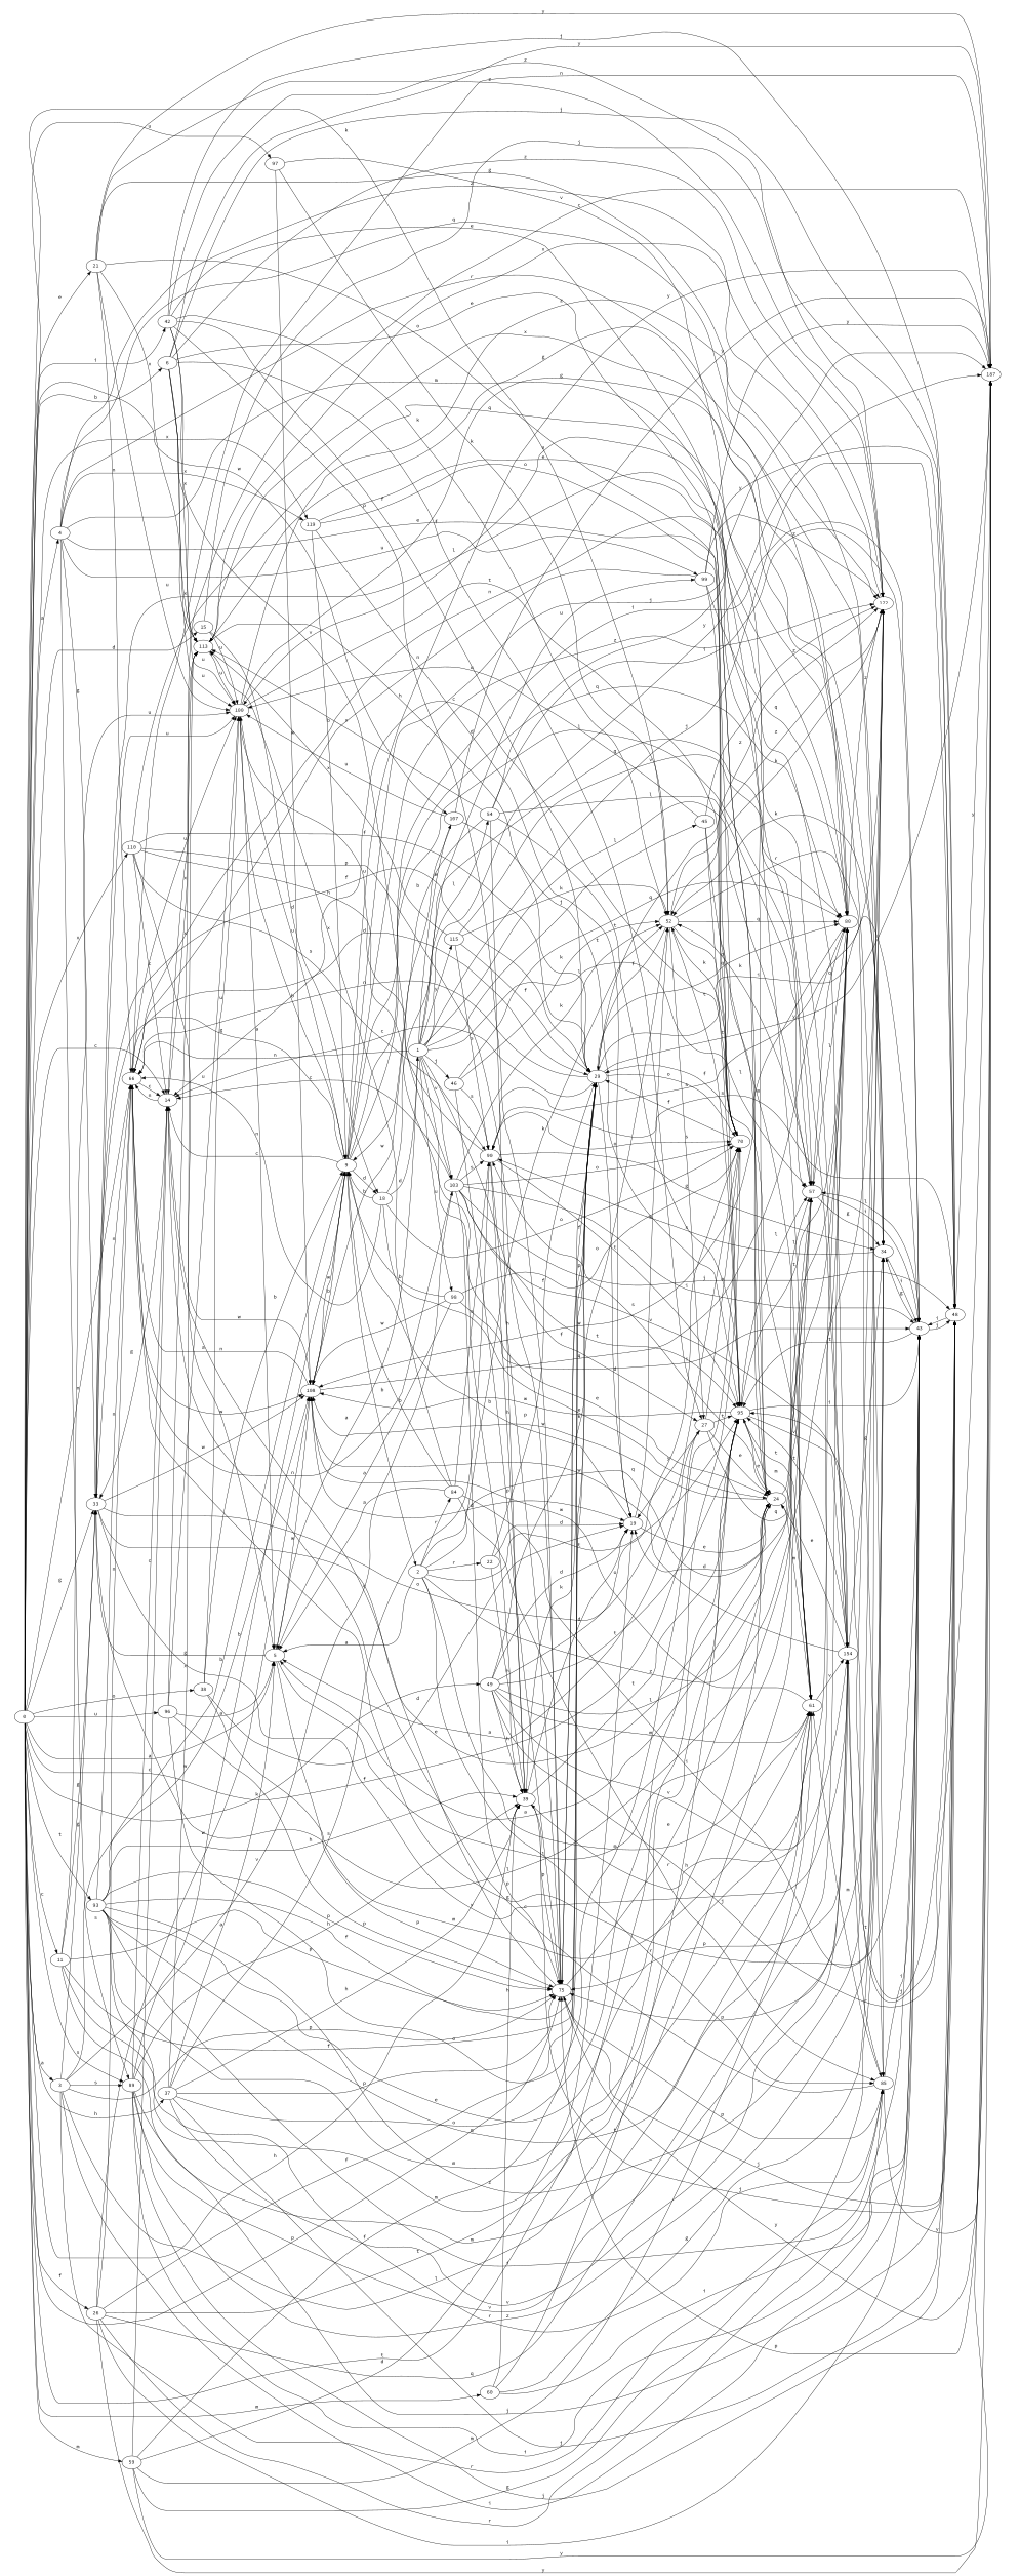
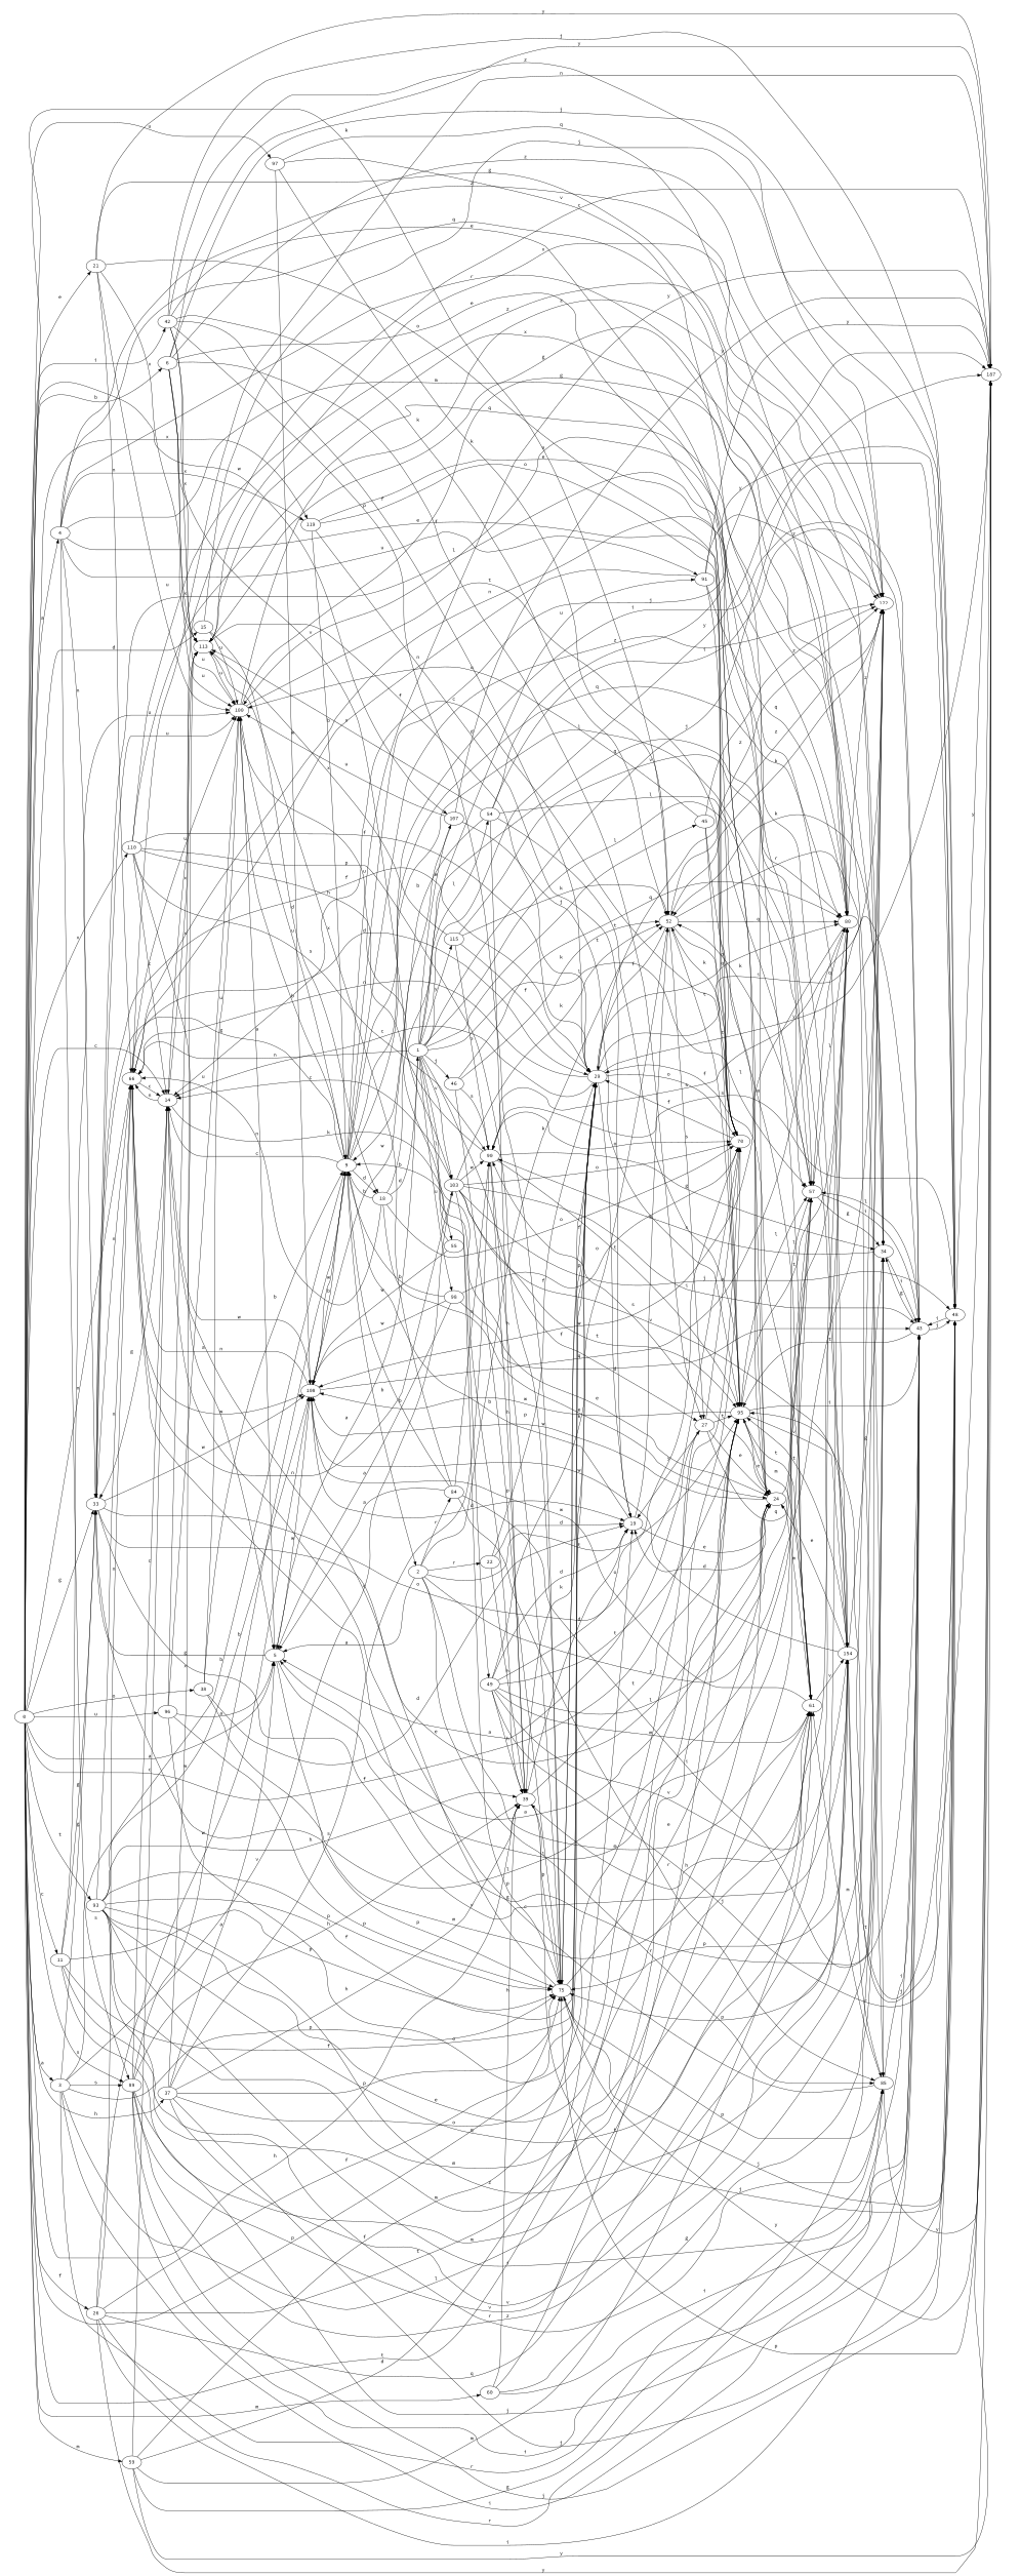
  strict digraph {
    fontname="Source Code Pro"
    rankdir=LR
    node [fontname="Source Code Pro"]
    edge [fontname="Source Code Pro"]
    0
    3
    4
    5
    6
    11
    14
    15
    21
    26
    27
    33
    37
    39
    42
    49
    52
    59
    60
    66
    n21 [label=38]
    75
    89
    93
    95
    96
    97
    107
    110
    n30 [label=119]
    57
    103
    85
    43
    108
    24
-   99
+   99 [label=91]
    61
    80
    122
    48
    n42 [label=187]
    100
    113
    29
    18
    70
    34
    19
    n50 [label=154]
    90
    9
    1
    45
    46
    54
+   55
    98
    115
    2
    n61 [label=22]
    84
    0 -> 3 [label=a]
    0 -> 4 [label=a]
    0 -> 5 [label=a]
    0 -> 6 [label=b]
    0 -> 11 [label=c]
    0 -> 14 [label=c]
    0 -> 15 [label=d]
    0 -> 21 [label=e]
    0 -> 26 [label=f]
    0 -> 27 [label=f]
    0 -> 33 [label=g]
    0 -> 37 [label=h]
    0 -> 39 [label=h]
    0 -> 42 [label=i]
-   0 -> 49 [label=k]
+   14 -> 49 [label=k]
    0 -> 52 [label=k]
    0 -> 59 [label=m]
    0 -> 60 [label=m]
    0 -> 66 [label=n]
    0 -> n21 [label=o]
    0 -> 75 [label=p]
    0 -> 89 [label=s]
    0 -> 93 [label=t]
    0 -> 95 [label=t]
    0 -> 96 [label=u]
    0 -> 97 [label=u]
    0 -> 107 [label=w]
    0 -> 110 [label=x]
    0 -> n30 [label=x]
    3 -> 33 [label=g]
    3 -> 75 [label=p]
    3 -> 89 [label=s]
    3 -> 57 [label=l]
    3 -> 103 [label=v]
    3 -> 85 [label=r]
    3 -> 43 [label=i]
    3 -> 108 [label=w]
-   4 -> 33 [label=g]
+   4 -> 33 [label=n]
    4 -> 89 [label=s]
    4 -> n30 [label=x]
    4 -> 85 [label=r]
    4 -> 24 [label=e]
    4 -> 99 [label=u]
    4 -> 61 [label=m]
    4 -> 80 [label=q]
    4 -> 122 [label=z]
    5 -> 33 [label=g]
    5 -> 75 [label=p]
    5 -> 57 [label=l]
    5 -> 108 [label=w]
    6 -> 27 [label=f]
    6 -> 103 [label=v]
    6 -> 24 [label=e]
    6 -> 122 [label=z]
    6 -> 48 [label=j]
    6 -> n42 [label=y]
    6 -> 100 [label=u]
    6 -> 113 [label=x]
    11 -> 33 [label=g]
    11 -> 75 [label=p]
    11 -> 61 [label=m]
    11 -> 48 [label=j]
    11 -> 100 [label=u]
    11 -> 29 [label=f]
    14 -> 33 [label=g]
    14 -> 66 [label=n]
    14 -> 108 [label=w]
    14 -> 113 [label=x]
    15 -> 48 [label=j]
    15 -> 100 [label=u]
    15 -> 18 [label=d]
    21 -> 66 [label=n]
    21 -> n42 [label=y]
    21 -> 100 [label=u]
    21 -> 113 [label=x]
    21 -> 70 [label=o]
    21 -> 34 [label=g]
    26 -> 66 [label=n]
    26 -> 95 [label=t]
    26 -> 85 [label=r]
    26 -> 43 [label=i]
    26 -> 108 [label=w]
    26 -> 80 [label=q]
    26 -> n42 [label=y]
    26 -> 29 [label=f]
    27 -> 5 [label=a]
    27 -> 95 [label=t]
    27 -> 24 [label=e]
    27 -> 80 [label=q]
    27 -> 70 [label=o]
    27 -> 19 [label=y]
    33 -> 66 [label=n]
    33 -> 57 [label=l]
    33 -> 108 [label=w]
    33 -> 24 [label=e]
    33 -> 61 [label=m]
    33 -> 100 [label=u]
    33 -> 29 [label=f]
    33 -> 70 [label=o]
    33 -> n50 [label=v]
    37 -> 5 [label=a]
    37 -> 39 [label=h]
    37 -> 75 [label=p]
    37 -> 48 [label=j]
    37 -> 113 [label=x]
    37 -> 70 [label=o]
    37 -> n50 [label=v]
    37 -> 90 [label=s]
    39 -> 75 [label=p]
    39 -> 95 [label=t]
    39 -> 48 [label=j]
    39 -> 19 [label=d]
    42 -> 52 [label=k]
    42 -> 75 [label=p]
    42 -> 24 [label=e]
    42 -> 122 [label=z]
    42 -> 48 [label=j]
    42 -> 100 [label=u]
    42 -> 113 [label=x]
    42 -> 29 [label=f]
    49 -> 39 [label=h]
    49 -> 52 [label=k]
    49 -> 95 [label=t]
    49 -> 57 [label=l]
    49 -> 61 [label=m]
    49 -> 48 [label=j]
    49 -> 70 [label=o]
    49 -> 19 [label=d]
    49 -> n50 [label=v]
    52 -> 27 [label=s]
    52 -> 95 [label=t]
    52 -> 57 [label=l]
    52 -> 85 [label=r]
    52 -> 80 [label=q]
    52 -> 122 [label=z]
    52 -> 29 [label=f]
    59 -> 14 [label=c]
    59 -> 61 [label=m]
    59 -> n42 [label=y]
    59 -> 29 [label=f]
    59 -> 34 [label=g]
    59 -> 19 [label=d]
    60 -> 39 [label=h]
    60 -> 95 [label=t]
    60 -> 43 [label=i]
    60 -> 34 [label=g]
    66 -> 14 [label=c]
    66 -> 108 [label=w]
    66 -> 100 [label=u]
    66 -> 29 [label=d]
    66 -> 34 [label=g]
    n21 -> 57 [label=l]
    n21 -> 100 [label=u]
    n21 -> 19 [label=d]
    n21 -> 9 [label=b]
    75 -> 14 [label=c]
    75 -> 24 [label=e]
    75 -> 48 [label=j]
    75 -> n42 [label=y]
    75 -> 29 [label=f]
    89 -> 14 [label=c]
    89 -> 39 [label=h]
    89 -> 43 [label=i]
    89 -> 61 [label=m]
    89 -> 122 [label=z]
    89 -> 48 [label=j]
    89 -> n50 [label=v]
    89 -> 9 [label=b]
    93 -> 39 [label=h]
    93 -> 66 [label=n]
    93 -> 75 [label=p]
    93 -> 85 [label=r]
    93 -> 43 [label=i]
    93 -> 24 [label=e]
    93 -> 61 [label=m]
    93 -> 80 [label=q]
    93 -> 122 [label=z]
    93 -> 29 [label=f]
    93 -> 9 [label=b]
    95 -> 57 [label=l]
    95 -> 43 [label=i]
    95 -> 108 [label=w]
    95 -> 24 [label=e]
    95 -> 61 [label=m]
    95 -> n50 [label=v]
    96 -> 5 [label=a]
    96 -> 75 [label=p]
    96 -> 100 [label=u]
    96 -> 113 [label=x]
    96 -> 70 [label=o]
    97 -> 52 [label=k]
    97 -> 108 [label=w]
    97 -> n50 [label=v]
    107 -> 95 [label=t]
    107 -> 108 [label=w]
    107 -> n42 [label=y]
    107 -> 100 [label=u]
    110 -> 5 [label=a]
    110 -> 14 [label=c]
    110 -> 39 [label=h]
    110 -> 75 [label=p]
    110 -> 80 [label=q]
-   21 -> 122 [label=z]
+   110 -> 122 [label=z]
    110 -> 29 [label=f]
    110 -> 90 [label=s]
    n30 -> 24 [label=e]
    n30 -> 70 [label=o]
    n30 -> 19 [label=d]
    n30 -> 9 [label=b]
    57 -> 52 [label=k]
    57 -> 43 [label=i]
    57 -> 80 [label=q]
    57 -> 34 [label=g]
    103 -> 14 [label=c]
    103 -> 52 [label=k]
    103 -> 66 [label=n]
    103 -> 75 [label=p]
    103 -> 95 [label=t]
    103 -> 43 [label=i]
    103 -> 48 [label=j]
    103 -> 70 [label=o]
    103 -> n50 [label=v]
-   103 -> 90 [label=s]
+   103 -> 90 [label=w]
    85 -> 14 [label=c]
    85 -> 75 [label=p]
    85 -> 43 [label=i]
    85 -> 61 [label=m]
    85 -> n42 [label=y]
    43 -> 95 [label=t]
    43 -> 57 [label=l]
    43 -> 48 [label=j]
    43 -> 34 [label=g]
    108 -> 66 [label=n]
    108 -> 80 [label=q]
    108 -> 19 [label=d]
    108 -> 9 [label=b]
    24 -> 5 [label=a]
    24 -> 57 [label=l]
    24 -> 108 [label=w]
    24 -> 61 [label=m]
    24 -> 19 [label=d]
    24 -> 90 [label=s]
    99 -> 66 [label=n]
    99 -> 80 [label=q]
    99 -> 122 [label=z]
    99 -> n42 [label=y]
    99 -> 70 [label=o]
    61 -> 95 [label=t]
    61 -> 108 [label=w]
    61 -> 29 [label=f]
    61 -> n50 [label=v]
    80 -> 39 [label=h]
    80 -> 66 [label=n]
    80 -> 95 [label=t]
    80 -> 57 [label=l]
    80 -> 108 [label=w]
    80 -> 122 [label=z]
    80 -> 113 [label=x]
    122 -> 52 [label=k]
    122 -> 75 [label=p]
    122 -> 113 [label=x]
    122 -> 90 [label=s]
    48 -> 43 [label=i]
    48 -> n42 [label=y]
    48 -> 90 [label=s]
    n42 -> 14 [label=c]
    n42 -> 66 [label=n]
    n42 -> 75 [label=p]
    n42 -> 95 [label=t]
    100 -> 5 [label=a]
    100 -> 95 [label=t]
    100 -> 122 [label=z]
    100 -> 34 [label=g]
    100 -> 9 [label=b]
    113 -> 100 [label=u]
-   113 -> 29 [label=h]
+   113 -> 29 [label=f]
    113 -> 34 [label=g]
    29 -> 14 [label=c]
    29 -> 39 [label=k]
    29 -> 66 [label=n]
    29 -> 75 [label=p]
    29 -> 43 [label=i]
    29 -> 80 [label=q]
    29 -> 122 [label=z]
    29 -> n42 [label=y]
    29 -> 70 [label=o]
    29 -> 19 [label=d]
    18 -> 66 [label=n]
    18 -> 24 [label=e]
    18 -> 80 [label=q]
    18 -> 70 [label=o]
    18 -> 9 [label=b]
    18 -> 1 [label=d]
    70 -> 14 [label=c]
    70 -> 52 [label=k]
    70 -> 29 [label=f]
    34 -> 52 [label=k]
    34 -> 43 [label=i]
    34 -> 90 [label=s]
    19 -> 52 [label=k]
    19 -> 24 [label=e]
    19 -> 9 [label=b]
    n50 -> 75 [label=p]
    n50 -> 95 [label=t]
    n50 -> 85 [label=r]
    n50 -> 108 [label=w]
    n50 -> 24 [label=e]
    n50 -> 48 [label=j]
    n50 -> 100 [label=u]
    n50 -> 34 [label=g]
    90 -> 39 [label=h]
    90 -> 75 [label=p]
    90 -> 95 [label=t]
    90 -> 100 [label=u]
    90 -> 70 [label=o]
    90 -> 34 [label=g]
    9 -> 14 [label=c]
    9 -> 33 [label=g]
    9 -> 57 [label=l]
    9 -> 43 [label=i]
    9 -> 108 [label=w]
    9 -> 80 [label=q]
    9 -> 122 [label=z]
    9 -> 48 [label=j]
    9 -> n42 [label=y]
    9 -> 100 [label=u]
    9 -> 18 [label=d]
    9 -> 2 [label=b]
    1 -> 5 [label=a]
    1 -> 27 [label=f]
    1 -> 66 [label=n]
    1 -> 107 [label=w]
    1 -> 57 [label=l]
    1 -> 103 [label=v]
    1 -> 24 [label=e]
    1 -> 99 [label=u]
    1 -> 48 [label=j]
    1 -> n42 [label=y]
    1 -> 70 [label=l]
    1 -> 45 [label=j]
    1 -> 46 [label=j]
    1 -> 54 [label=l]
+   1 -> 55 [label=l]
    1 -> 98 [label=u]
    1 -> 115 [label=y]
    45 -> 95 [label=t]
    45 -> 61 [label=m]
    45 -> 122 [label=z]
    45 -> 100 [label=u]
    46 -> 52 [label=k]
    46 -> 75 [label=p]
    46 -> 80 [label=q]
    46 -> 90 [label=s]
    54 -> 39 [label=h]
    54 -> 95 [label=t]
    54 -> 57 [label=l]
    54 -> 43 [label=i]
    54 -> n42 [label=y]
    54 -> 113 [label=x]
    54 -> 9 [label=b]
+   55 -> 108 [label=w]
+   55 -> 9 [label=b]
    98 -> 5 [label=a]
    98 -> 43 [label=i]
    98 -> 108 [label=w]
    98 -> 70 [label=o]
    98 -> 9 [label=b]
    115 -> 52 [label=k]
    115 -> 113 [label=x]
    115 -> 29 [label=f]
    115 -> n50 [label=v]
    115 -> 90 [label=s]
    2 -> 5 [label=a]
    2 -> 52 [label=k]
    2 -> 95 [label=t]
    2 -> 85 [label=r]
    2 -> 61 [label=m]
-   2 -> 80 [label=q]
+   97 -> 80 [label=q]
    2 -> 122 [label=z]
    2 -> n61 [label=r]
    2 -> 84 [label=r]
    n61 -> 39 [label=h]
    n61 -> 29 [label=f]
    n61 -> 19 [label=d]
    84 -> 5 [label=a]
    84 -> 85 [label=r]
    84 -> 43 [label=i]
    84 -> 113 [label=x]
    84 -> 90 [label=s]
    84 -> 9 [label=b]
  }
